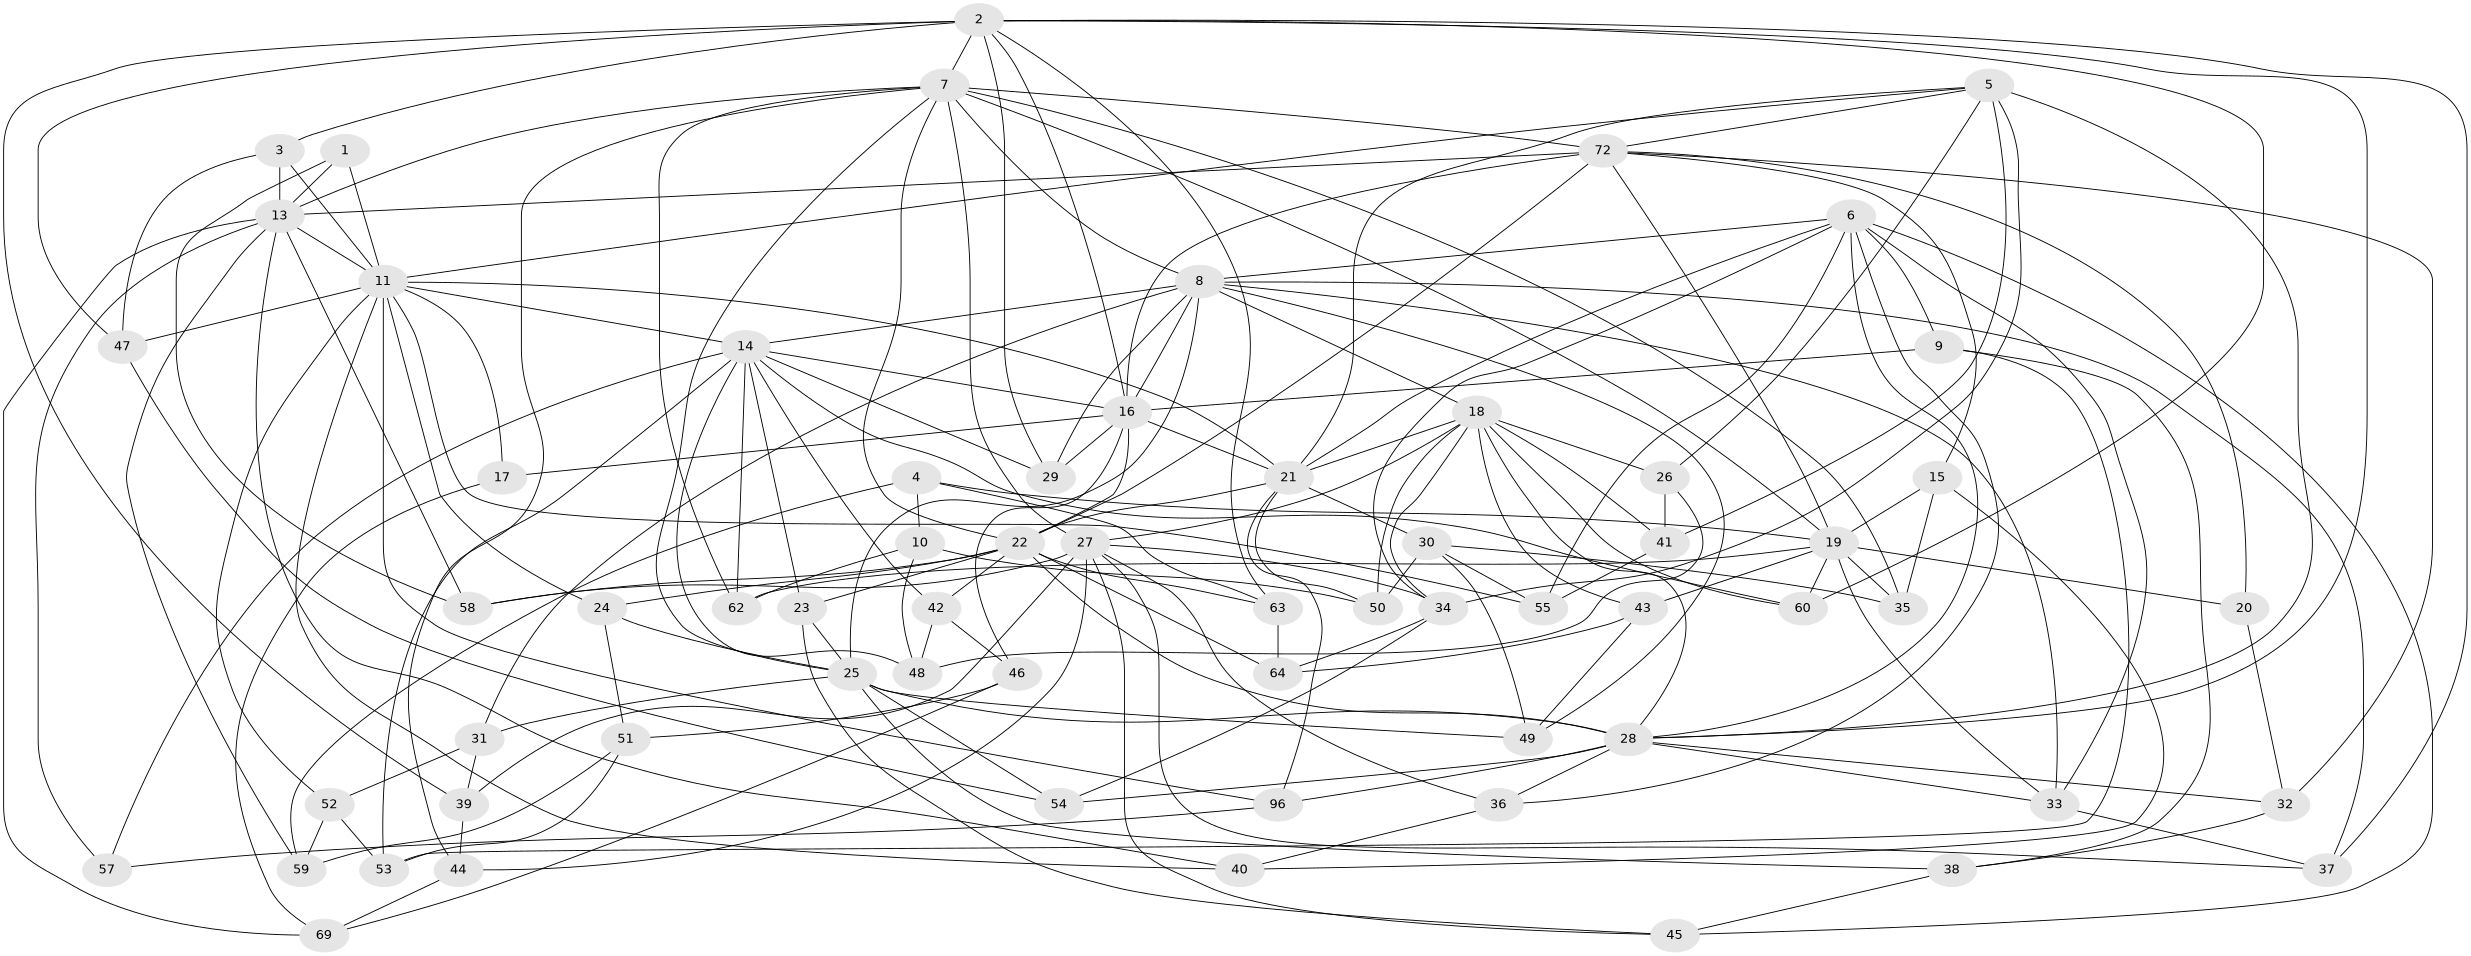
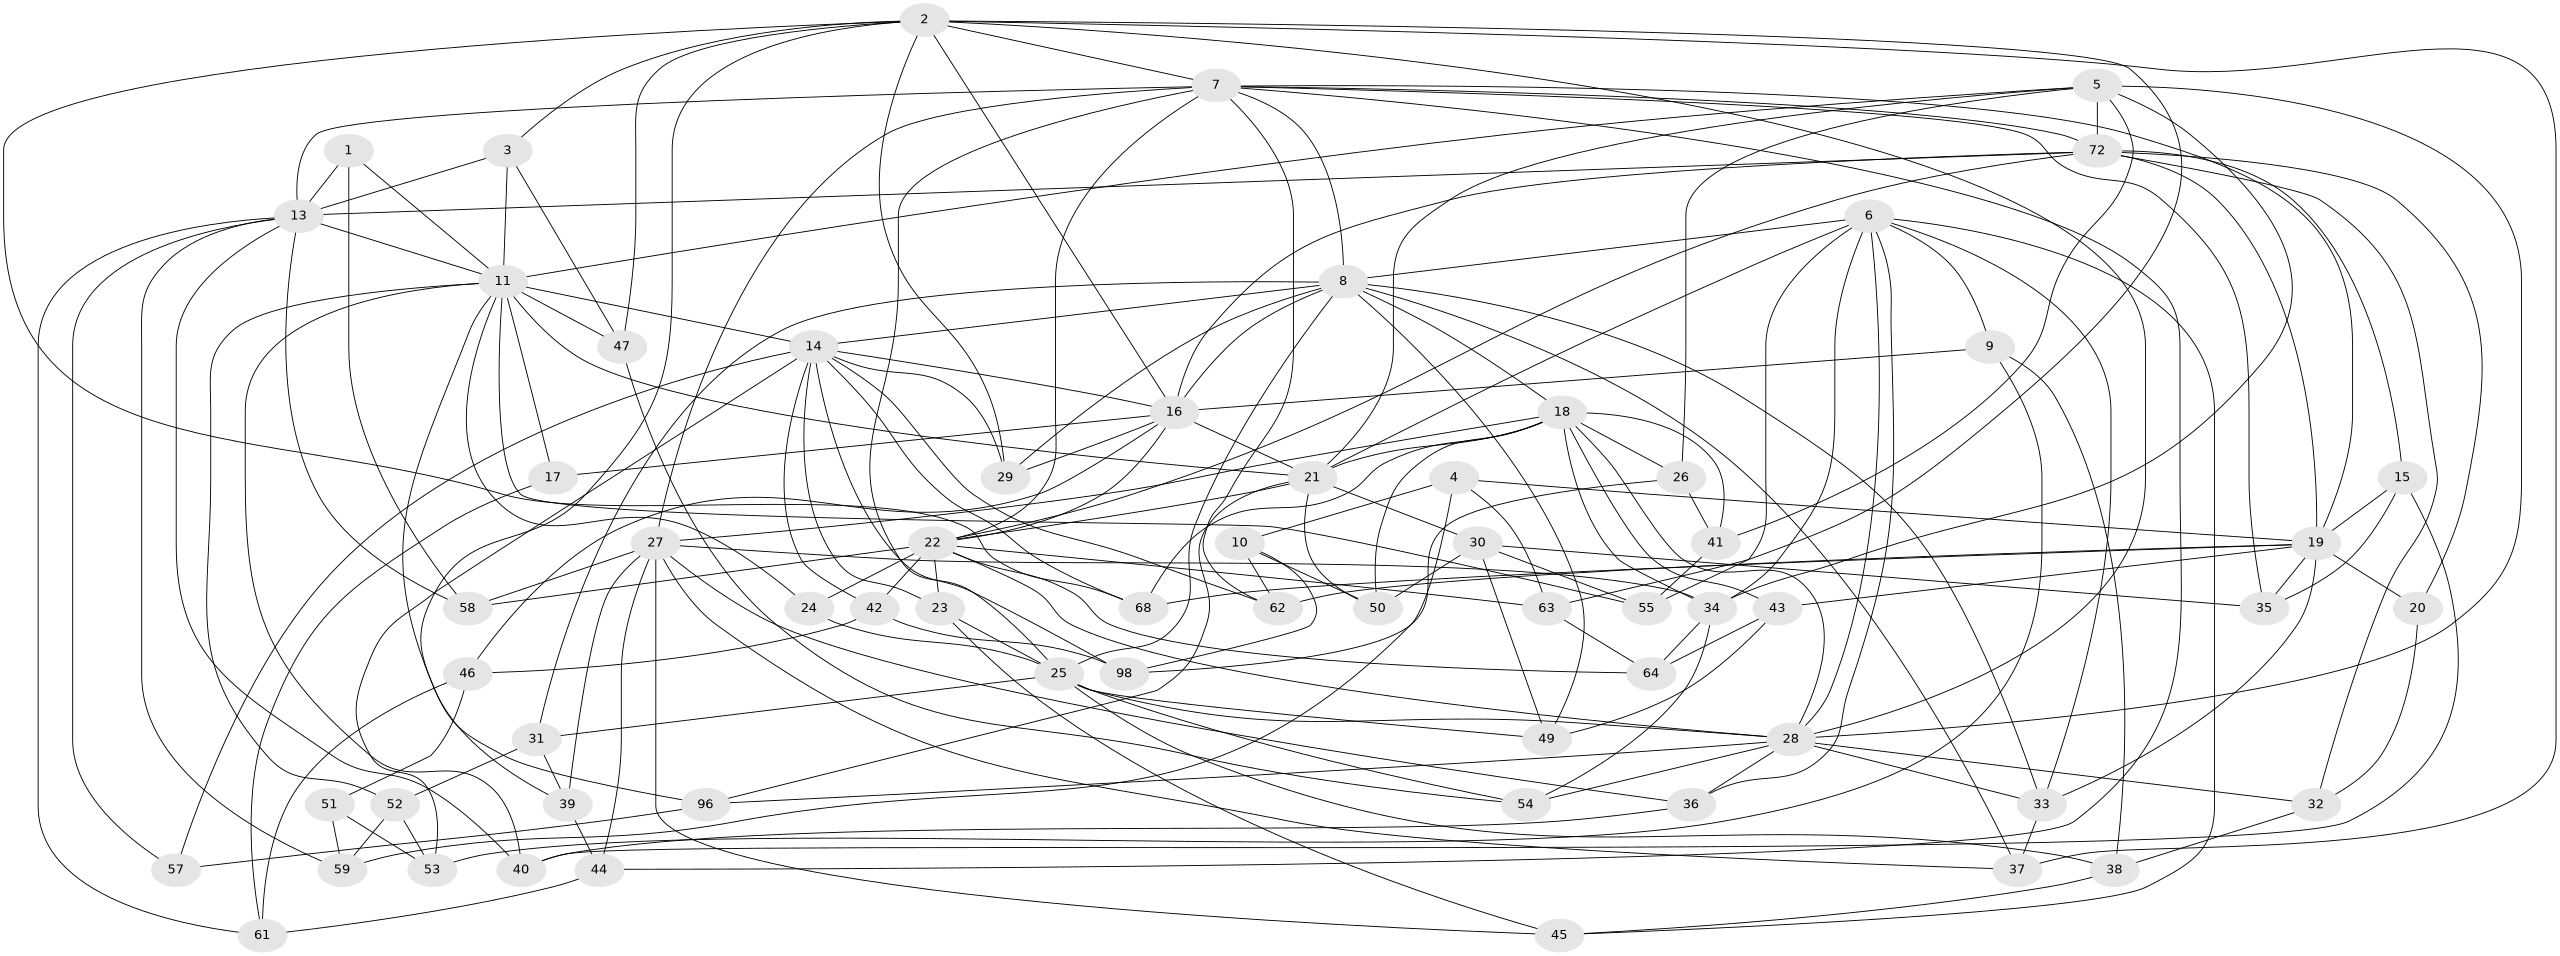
  graph {
    fontname="DejaVu Sans"
    node [color=gray90 fontname="DejaVu Sans" style=filled]
    edge [fontname="DejaVu Sans" weight=1.0]
    1
    11
    13
    58
    47
    21
    17
    55
    14
    24
    40
    52
    n13 [label=96]
    59
    57
-   61 [label=69]
+   61
    20
    32
    2
    3
    7
    16
    28
    29
    37
    39
-   60
+   60 [label=68]
    63
    19
    n30 [label=72]
    8
    22
    25
    27
    35
    44
    62
    46
    33
    36
    54
    64
    4
    10
-   48
+   48 [label=98]
    50
    43
    5
    26
    34
    41
    15
    30
    31
    6
    9
    45
    18
    49
    38
    53
    23
    42
    51
    1 -- 11
    1 -- 13
    1 -- 58
    11 -- 47
    11 -- 21
    11 -- 17
    11 -- 55
    11 -- 14
    11 -- 24
    11 -- 40
    11 -- 52
    11 -- n13
    13 -- 11
    13 -- 58
    13 -- 40
    13 -- 59
    13 -- 57
    13 -- 61
    47 -- 54
    21 -- n13
    21 -- 22
    21 -- 50
    21 -- 30
    17 -- 61
    14 -- 57 [weight=2.0]
    14 -- 16
    14 -- 29
    14 -- 60
    14 -- 62
    14 -- 48
    14 -- 53
    14 -- 23
    14 -- 42
    24 -- 25
-   24 -- 51
    52 -- 59
    52 -- 53
    n13 -- 57
    20 -- 32
    32 -- 38
    2 -- 47 [weight=2.0]
    2 -- 3
    2 -- 7 [weight=2.0]
    2 -- 16
    2 -- 28
    2 -- 29
    2 -- 37
    2 -- 39
    2 -- 60
    2 -- 63
    3 -- 11
    3 -- 13
    3 -- 47
    7 -- 13
    7 -- 19
    7 -- n30
    7 -- 8
    7 -- 22
    7 -- 25
    7 -- 27
    7 -- 35
    7 -- 44
    7 -- 62
    16 -- 21
    16 -- 17
    16 -- 29
    16 -- 22
    16 -- 46
    28 -- n13
    28 -- 32
    28 -- 33
    28 -- 36
    28 -- 54
    39 -- 44
    63 -- 64
    19 -- 20
    19 -- 60
    19 -- 35
    19 -- 62
    19 -- 33
    19 -- 43
    n30 -- 13
    n30 -- 20
    n30 -- 32
    n30 -- 16
    n30 -- 19
    n30 -- 22 [weight=2.0]
    n30 -- 15
    8 -- 14
    8 -- 16
    8 -- 29
    8 -- 37
    8 -- 25
    8 -- 33 [weight=2.0]
    8 -- 31
    8 -- 18 [weight=2.0]
    8 -- 49
    22 -- 58
    22 -- 24
    22 -- 28
    22 -- 63
    22 -- 64
    22 -- 23
    22 -- 42
    25 -- 28 [weight=2.0]
    25 -- 54
    25 -- 31
    25 -- 49
    25 -- 38
    27 -- 58
    27 -- 37
    27 -- 39
    27 -- 44
    27 -- 36
    27 -- 34
    27 -- 45
    44 -- 61
    46 -- 61
    46 -- 51
    33 -- 37
    36 -- 40
    4 -- 59
    4 -- 63
    4 -- 19
    4 -- 10
    10 -- 62
    10 -- 48
    10 -- 50
    43 -- 64
    43 -- 49
    5 -- 11
    5 -- 21
    5 -- 28
    5 -- n30
    5 -- 26
    5 -- 34
    5 -- 41
    26 -- 48
    26 -- 41
    34 -- 54
    34 -- 64
    41 -- 55
    15 -- 40
    15 -- 19 [weight=3.0]
    15 -- 35
    30 -- 55
    30 -- 35
    30 -- 50
    30 -- 49
    31 -- 52
    31 -- 39
    6 -- 21
    6 -- 55
    6 -- 28
    6 -- 8
    6 -- 33
    6 -- 36
    6 -- 34
    6 -- 9
    6 -- 45
    9 -- 16
    9 -- 38
    9 -- 53
    18 -- 21
    18 -- 28
    18 -- 60
    18 -- 27 [weight=2.0]
    18 -- 50
    18 -- 43
    18 -- 26
    18 -- 34
    18 -- 41
    38 -- 45
    23 -- 25
    23 -- 45
    42 -- 46
    42 -- 48
    51 -- 59
    51 -- 53
  }
